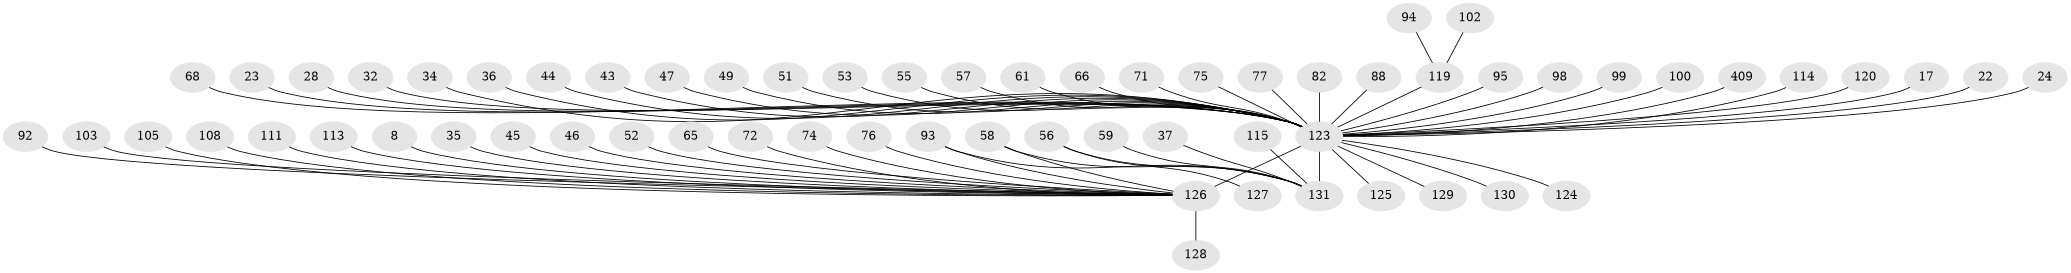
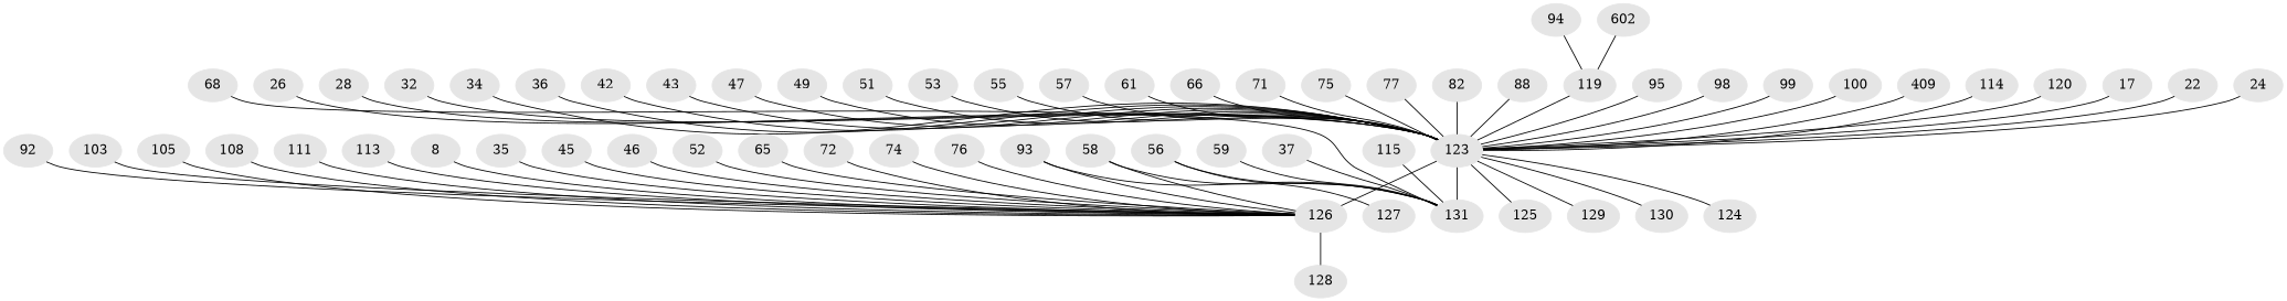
  graph {
    node [color=gray90 style=filled]
    126 [super="+79+73+110"]
    128
    8
    123 [super="+29+122+41+87+116+64+107+118"]
    131 [super="+121+84+70"]
    124
    125
    129
    130
    17
    22
    24
-   26 [label=23]
+   26
    28
    32
    34
    35
    36
    37
-   42 [label=44]
+   42
    43
    45
    46
    47
    49
    51
    52
    53
    55
    56
    127
    57
    58
    59
    61
    65
    66
    68
    71
    72
    74
    75
    76
    77
    82
    88
    92
    93 [super="+81"]
    119 [super="+91+101"]
    94
    95
    98
    99
    100
-   102 [super="+96"]
+   102 [super="+96" label=602]
    103
    105
    108
    n59 [label=409]
    111
    113 [super="+10"]
    114
    115
    120 [super="+80+86"]
    126 -- 128
    8 -- 126
    123 -- 126 [weight=29]
    123 -- 131 [weight=11]
    123 -- 124
    123 -- 125
    123 -- 129
    123 -- 130
    17 -- 123
    22 -- 123
    24 -- 123
    26 -- 123
    28 -- 123
    32 -- 123
    34 -- 123
    35 -- 126
    36 -- 123
    37 -- 131
    42 -- 123
    43 -- 123
    45 -- 126
    46 -- 126
    47 -- 123
    49 -- 123
    51 -- 123
    52 -- 126
    53 -- 123
    55 -- 123
    56 -- 131
    56 -- 127
    57 -- 123
    58 -- 126
    58 -- 131
    59 -- 131
    61 -- 123
    65 -- 126
    66 -- 123
-   68 -- 123
+   68 -- 131
    71 -- 123
    72 -- 126
    74 -- 126
    75 -- 123
    76 -- 126
    77 -- 123
    82 -- 123
    88 -- 123
    92 -- 126
    93 -- 126
    93 -- 131
    119 -- 123 [weight=8]
    94 -- 119
    95 -- 123
    98 -- 123
    99 -- 123 [weight=2]
    100 -- 123
    102 -- 119
    103 -- 126
    105 -- 126
    108 -- 126
    n59 -- 123
    111 -- 126
    113 -- 126
    114 -- 123
    115 -- 131
    120 -- 123
  }
